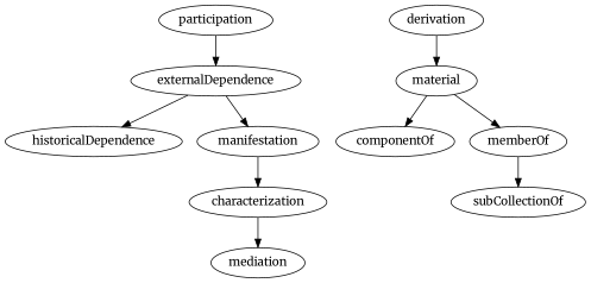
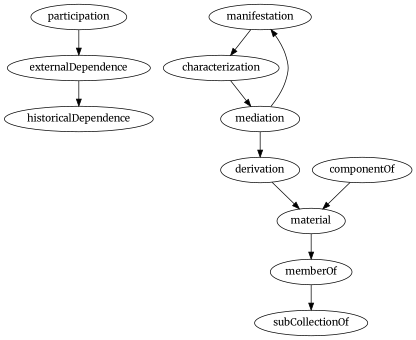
  strict digraph {
    fontname=Merriweather
    node [fontname=Merriweather]
    edge [fontname=Merriweather]
    participation
    externalDependence
    historicalDependence
    manifestation
    characterization
    mediation
    derivation
    material
    componentOf
    memberOf
    subCollectionOf
    participation -> externalDependence
    externalDependence -> historicalDependence
-   externalDependence -> manifestation
+   mediation -> manifestation
    manifestation -> characterization
    characterization -> mediation
+   mediation -> derivation
    derivation -> material
-   material -> componentOf
+   componentOf -> material
    material -> memberOf
    memberOf -> subCollectionOf
  }
